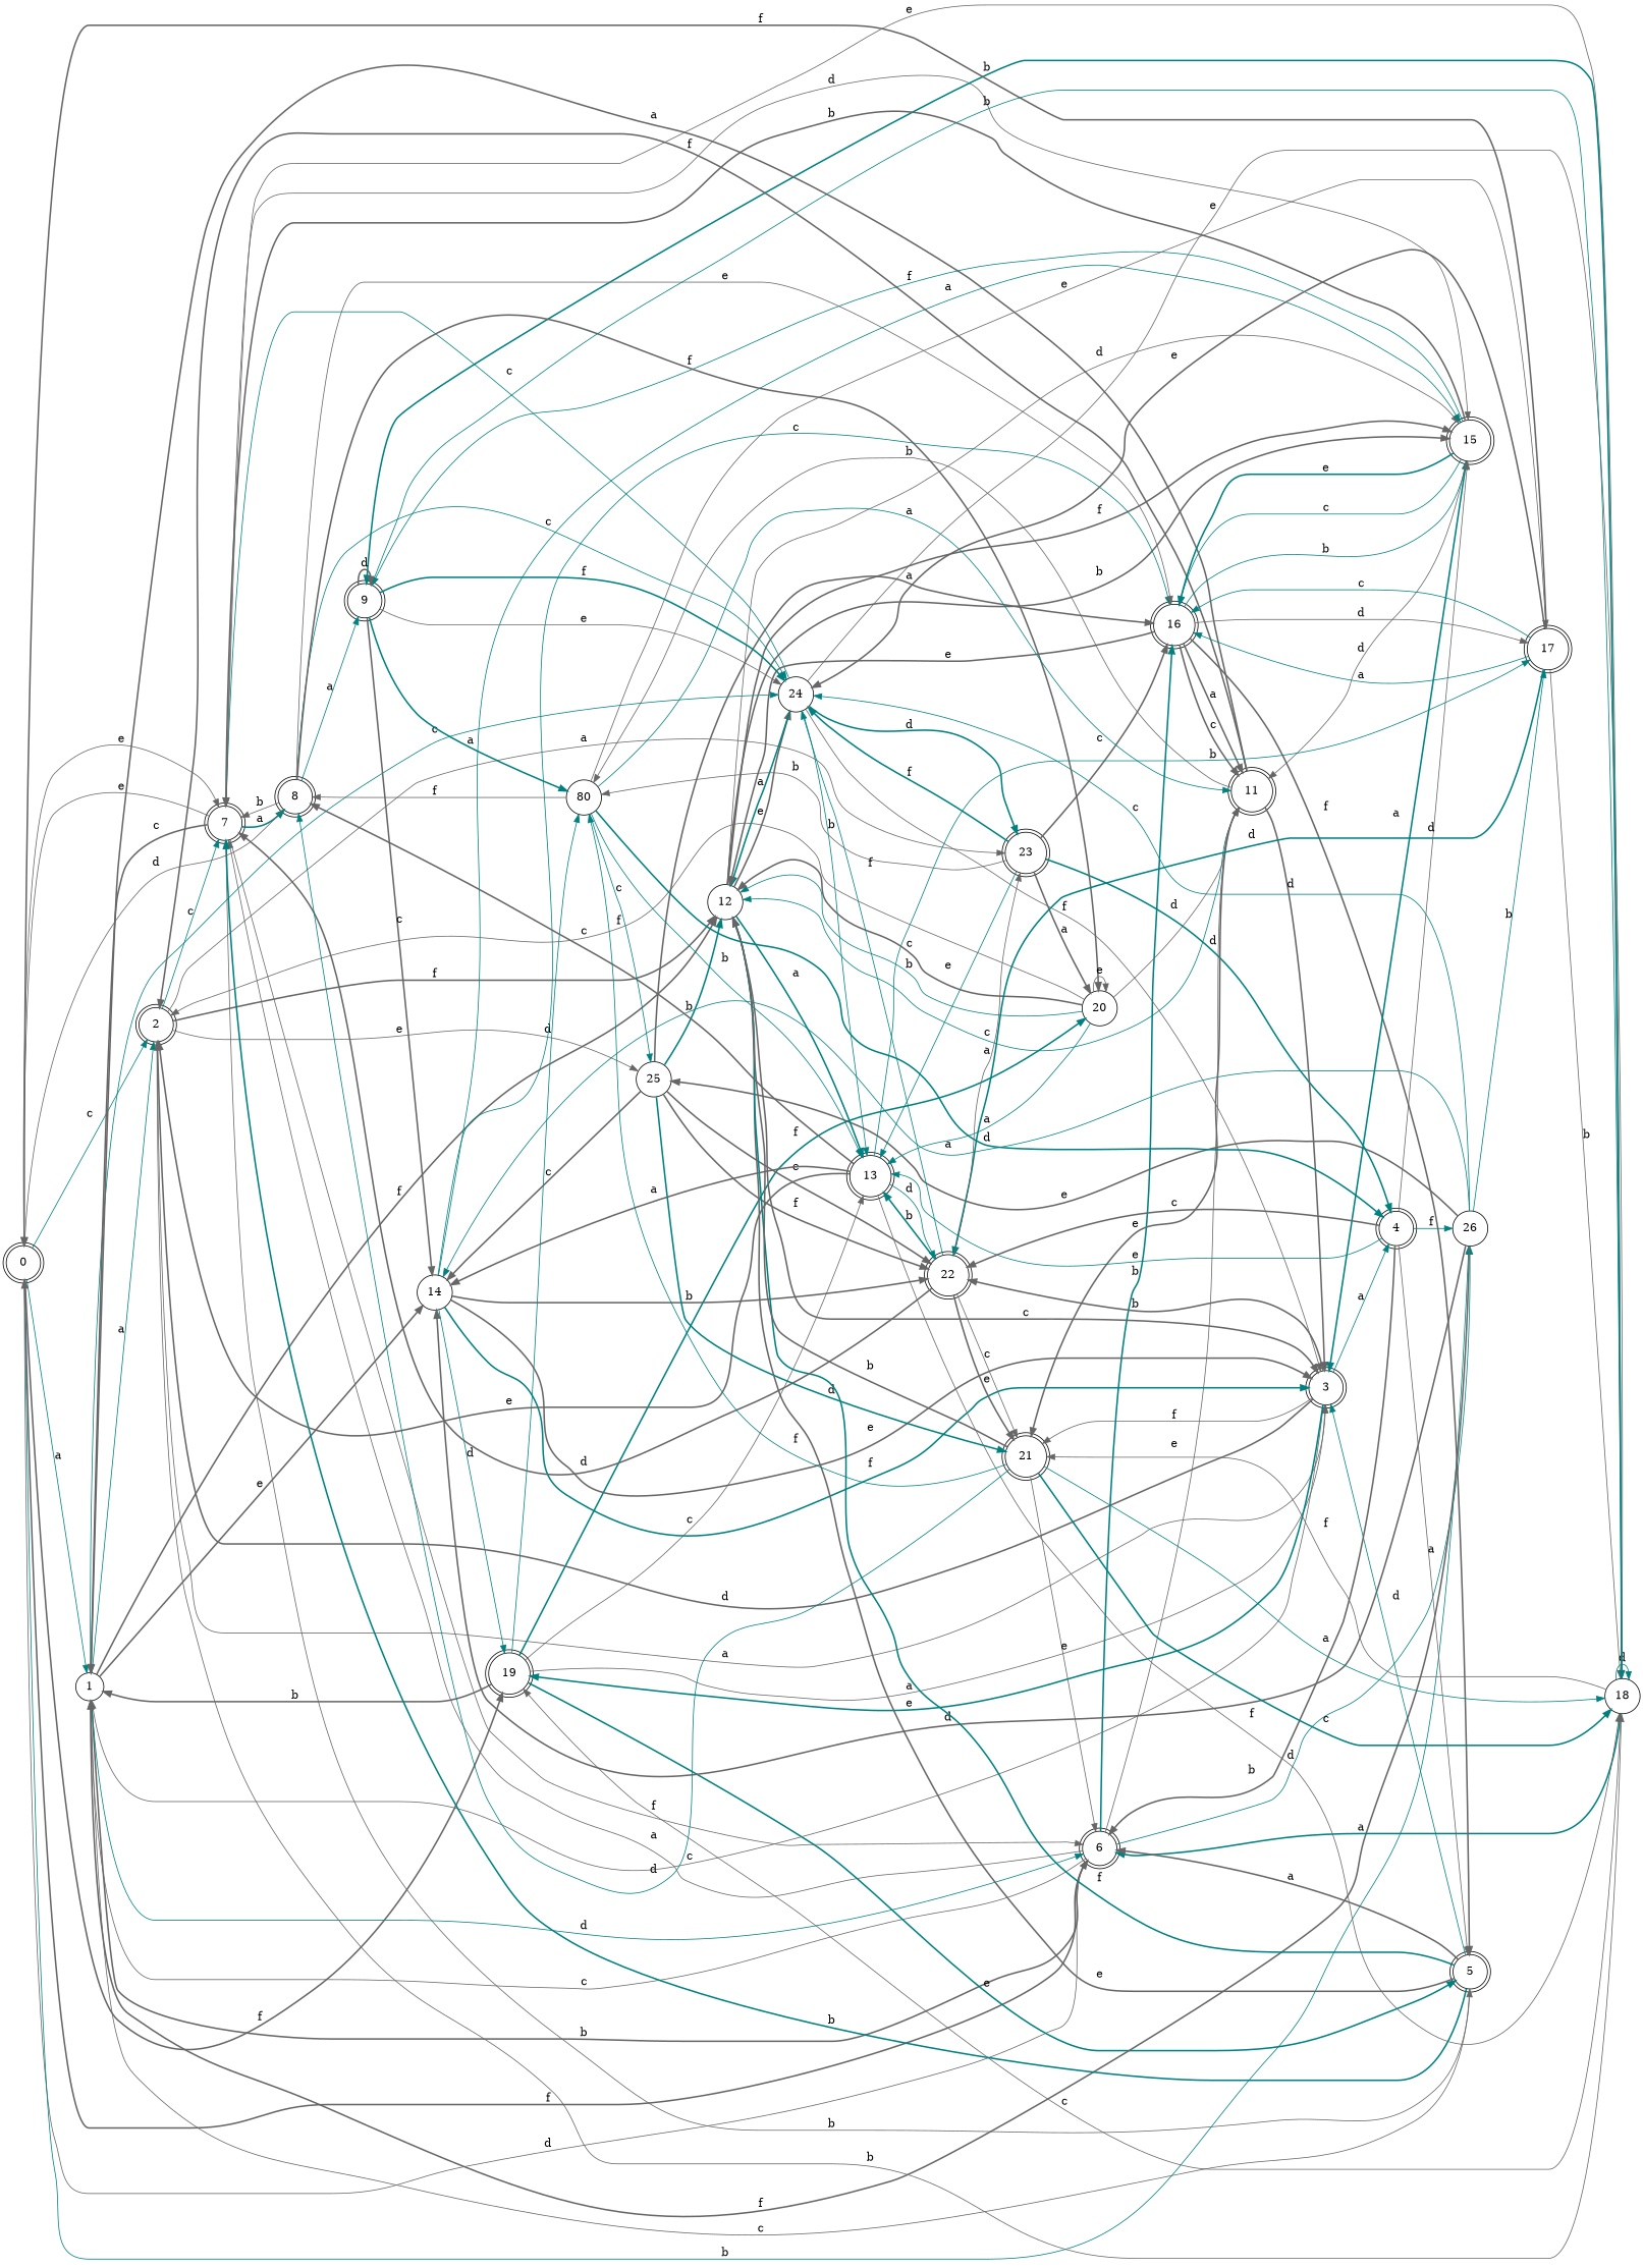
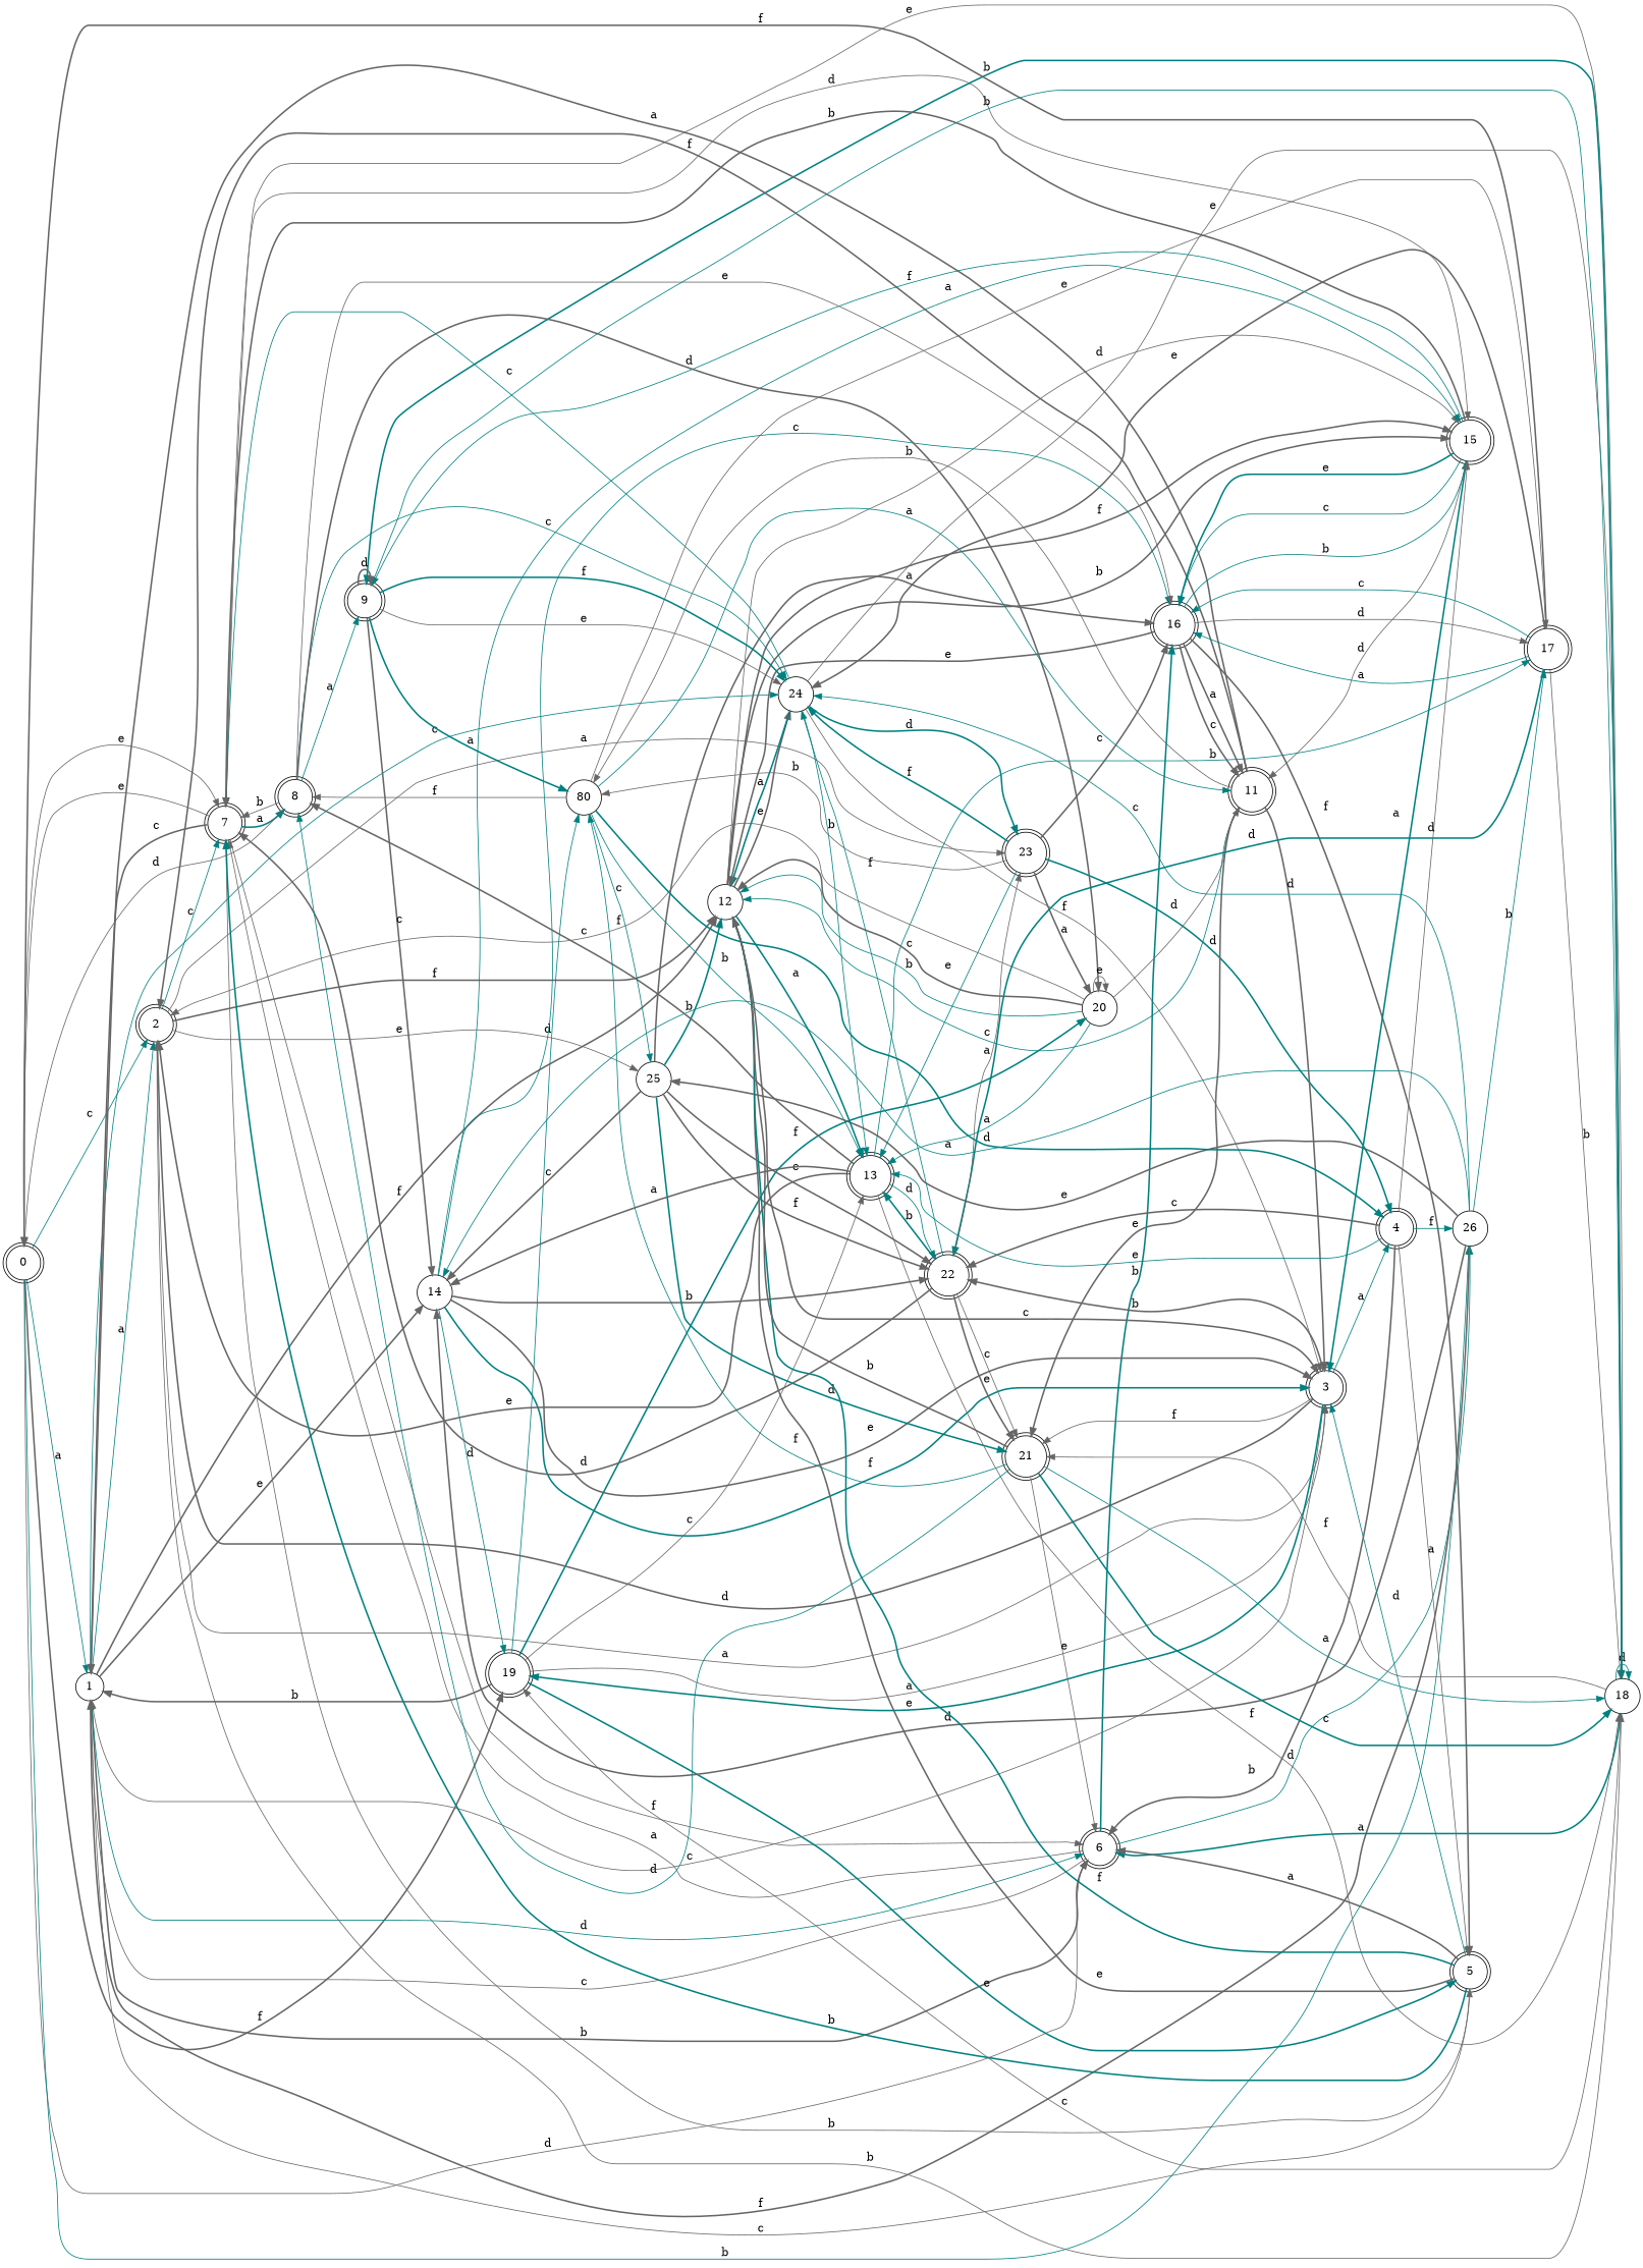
  digraph {
    rankdir=LR
    node [color=black fillcolor=white shape=doublecircle style="rounded,filled"]
    edge [color=gray40 style=solid]
    n1 [label=0]
    n2 [label=1 shape=circle style=filled]
    n3 [label=2]
    n4 [label=6]
    n5 [label=7]
    n6 [label=19]
    n7 [label=26 shape=circle style=filled]
    n8 [label=12 shape=circle style=filled]
    n9 [label=14 shape=circle style=filled]
    n10 [label=24 shape=circle style=filled]
    n11 [label=3]
    n12 [label=18 shape=circle style=filled]
    n13 [label=23]
    n14 [label=25 shape=circle style=filled]
    n15 [label=11]
    n16 [label=16]
    n17 [label=5]
    n18 [label=15]
    n19 [label=8]
    n20 [label=13]
    n21 [label=20 shape=circle style=filled]
    n22 [label=80 shape=circle style=filled]
    n23 [label=17]
    n24 [label=22]
    n25 [label=4]
    n26 [label=21]
    n27 [label=9]
    n1 -> n2 [color=teal label=a]
    n1 -> n3 [color=teal label=c]
    n1 -> n4 [label=d]
    n1 -> n5 [label=e]
    n1 -> n6 [label=f style=bold]
    n1 -> n7 [color=teal label=b]
    n2 -> n3 [color=teal label=a]
    n2 -> n4 [label=b style=bold]
    n2 -> n4 [color=teal label=d]
    n2 -> n8 [label=f style=bold]
    n2 -> n9 [label=e style=bold]
    n2 -> n10 [color=teal label=c]
    n3 -> n5 [color=teal label=c]
    n3 -> n8 [label=f style=bold]
    n3 -> n11 [label=a]
    n3 -> n12 [label=b]
    n3 -> n13 [label=a]
    n3 -> n14 [label=e]
-   n4 -> n1 [label=f style=bold]
    n4 -> n2 [label=c]
    n4 -> n5 [label=a]
    n4 -> n7 [color=teal label=d]
-   n4 -> n15 [label=e]
    n4 -> n16 [color=teal label=b style=bold]
    n5 -> n1 [label=e]
    n5 -> n2 [label=c style=bold]
    n5 -> n4 [label=f]
    n5 -> n17 [label=b]
    n5 -> n18 [label=d]
    n5 -> n19 [color=teal label=a style=bold]
    n6 -> n2 [label=b style=bold]
    n6 -> n11 [label=a]
    n6 -> n17 [color=teal label=e style=bold]
    n6 -> n20 [label=c]
    n6 -> n21 [color=teal label=f style=bold]
    n6 -> n22 [color=teal label=d]
    n7 -> n2 [label=f style=bold]
    n7 -> n9 [color=teal label=a]
    n7 -> n9 [label=d style=bold]
    n7 -> n10 [color=teal label=c]
    n7 -> n14 [label=e style=bold]
    n7 -> n23 [color=teal label=b]
    n8 -> n10 [label=e style=bold]
    n8 -> n11 [label=c style=bold]
    n8 -> n18 [label=b style=bold]
    n8 -> n18 [label=d]
    n8 -> n18 [label=f style=bold]
    n8 -> n20 [color=teal label=a style=bold]
    n9 -> n6 [color=teal label=d]
    n9 -> n11 [label=e style=bold]
    n9 -> n11 [color=teal label=f style=bold]
    n9 -> n16 [color=teal label=c]
    n9 -> n18 [color=teal label=a]
    n9 -> n24 [label=b style=bold]
    n10 -> n5 [color=teal label=c]
    n10 -> n8 [color=teal label=a style=bold]
    n10 -> n11 [label=f]
    n10 -> n12 [label=e]
    n10 -> n13 [color=teal label=d style=bold]
    n10 -> n20 [color=teal label=b]
    n11 -> n2 [label=c]
    n11 -> n3 [label=d style=bold]
    n11 -> n6 [color=teal label=e style=bold]
    n11 -> n24 [label=b style=bold]
    n11 -> n25 [color=teal label=a]
    n11 -> n26 [label=f]
    n12 -> n4 [color=teal label=a style=bold]
    n12 -> n5 [label=e]
    n12 -> n6 [label=c]
    n12 -> n12 [color=teal label=d]
    n12 -> n26 [label=f]
    n12 -> n27 [color=teal label=b style=bold]
    n13 -> n10 [color=teal label=f style=bold]
    n13 -> n16 [label=c style=bold]
    n13 -> n20 [color=teal label=e]
    n13 -> n21 [label=a style=bold]
    n13 -> n22 [label=b]
    n13 -> n25 [color=teal label=d style=bold]
    n14 -> n8 [color=teal label=b style=bold]
    n14 -> n9 [label=c style=bold]
    n14 -> n16 [label=a style=bold]
    n14 -> n24 [label=e style=bold]
    n14 -> n24 [label=f style=bold]
    n14 -> n26 [color=teal label=d style=bold]
    n15 -> n2 [label=a style=bold]
    n15 -> n3 [label=f style=bold]
    n15 -> n8 [color=teal label=c]
    n15 -> n11 [label=d style=bold]
    n15 -> n22 [label=b]
    n15 -> n26 [label=e style=bold]
    n16 -> n8 [label=e style=bold]
    n16 -> n15 [label=a style=bold]
    n16 -> n15 [label=c style=bold]
    n16 -> n17 [label=f style=bold]
    n16 -> n18 [color=teal label=b]
    n16 -> n23 [label=d]
    n17 -> n2 [label=c]
    n17 -> n4 [label=a style=bold]
    n17 -> n5 [color=teal label=b style=bold]
    n17 -> n8 [label=e style=bold]
    n17 -> n8 [color=teal label=f style=bold]
    n17 -> n11 [color=teal label=d]
    n18 -> n5 [label=b style=bold]
    n18 -> n11 [color=teal label=a style=bold]
    n18 -> n15 [label=d]
    n18 -> n16 [color=teal label=c]
    n18 -> n16 [color=teal label=e style=bold]
    n18 -> n27 [color=teal label=f]
    n19 -> n1 [label=d]
    n19 -> n5 [label=b]
    n19 -> n10 [color=teal label=c]
    n19 -> n16 [label=e]
-   n19 -> n21 [label=f style=bold]
+   n19 -> n21 [label=d style=bold]
    n19 -> n27 [color=teal label=a]
    n20 -> n3 [label=e style=bold]
    n20 -> n9 [label=a style=bold]
    n20 -> n12 [label=f]
    n20 -> n19 [label=c style=bold]
    n20 -> n23 [color=teal label=b]
    n20 -> n24 [color=teal label=d]
    n21 -> n3 [label=f]
    n21 -> n8 [color=teal label=b]
    n21 -> n8 [label=c style=bold]
    n21 -> n15 [label=d]
    n21 -> n20 [color=teal label=a]
    n21 -> n21 [label=e]
    n22 -> n14 [color=teal label=c]
    n22 -> n15 [color=teal label=a]
    n22 -> n19 [label=f]
    n22 -> n20 [color=teal label=b]
    n22 -> n23 [label=e]
    n22 -> n25 [color=teal label=d style=bold]
    n23 -> n1 [label=f style=bold]
    n23 -> n10 [label=e style=bold]
    n23 -> n12 [label=b]
    n23 -> n16 [color=teal label=a]
    n23 -> n16 [color=teal label=c]
    n23 -> n24 [color=teal label=d style=bold]
    n24 -> n5 [label=d style=bold]
    n24 -> n10 [color=teal label=f]
    n24 -> n13 [label=a]
    n24 -> n20 [color=teal label=b style=bold]
    n24 -> n26 [label=c]
    n24 -> n26 [label=e style=bold]
    n25 -> n4 [label=b style=bold]
    n25 -> n7 [color=teal label=f]
    n25 -> n17 [label=a]
    n25 -> n18 [label=d]
    n25 -> n20 [color=teal label=e]
    n25 -> n24 [label=c style=bold]
    n26 -> n4 [label=e]
    n26 -> n8 [label=b style=bold]
    n26 -> n12 [color=teal label=a]
    n26 -> n12 [color=teal label=c style=bold]
    n26 -> n19 [color=teal label=d]
    n26 -> n22 [color=teal label=f]
    n27 -> n9 [label=c style=bold]
    n27 -> n10 [label=e]
    n27 -> n10 [color=teal label=f style=bold]
    n27 -> n12 [color=teal label=b]
    n27 -> n22 [color=teal label=a style=bold]
    n27 -> n27 [label=d style=bold]
  }
